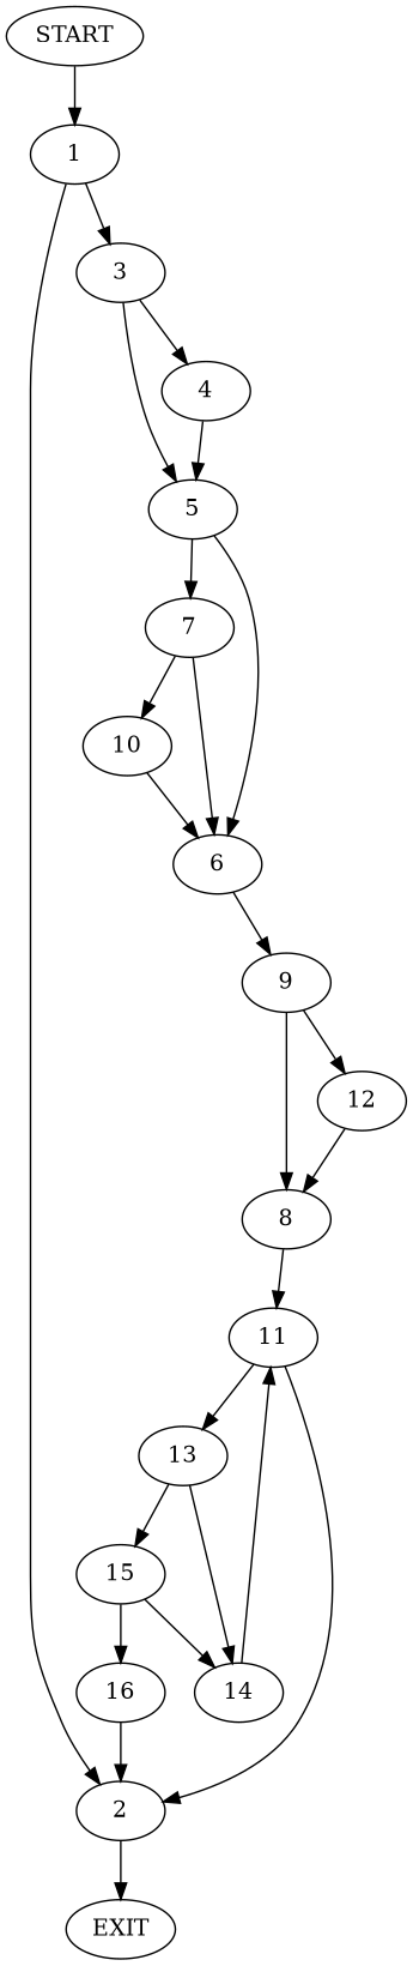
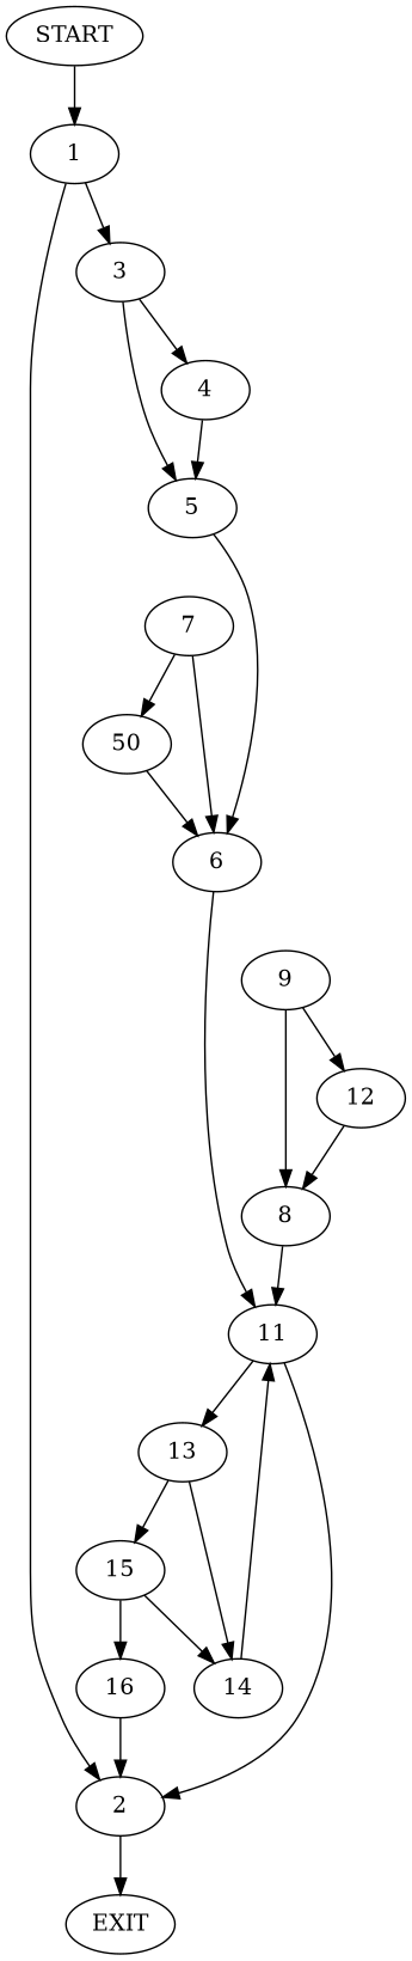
  digraph {
    n1 [label=START]
    1
    2
    3
    n5 [label=EXIT]
    4
    5
    6
    7
    9
-   10
+   10 [label=50]
    8
    11
    12
    13
    14
    15
    16
    n1 -> 1
    1 -> 2
    1 -> 3
    2 -> n5
    3 -> 4
    3 -> 5
    4 -> 5
    5 -> 6
-   5 -> 7
-   6 -> 9
+   6 -> 11
    7 -> 6
    7 -> 10
    9 -> 8
    9 -> 12
    10 -> 6
    8 -> 11
    11 -> 2
    11 -> 13
    12 -> 8
    13 -> 14
    13 -> 15
    14 -> 11
    15 -> 14
    15 -> 16
    16 -> 2
  }
